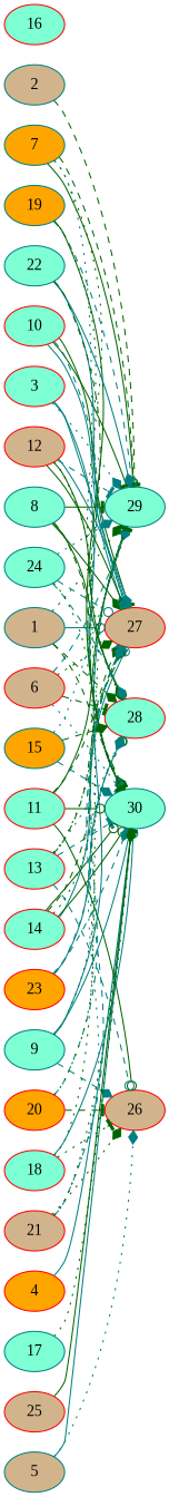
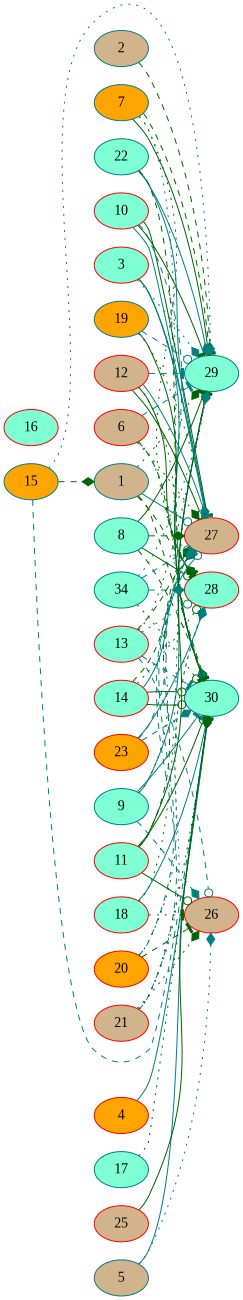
  digraph {
    fontname="Liberation Serif"
    rankdir=LR
    node [alpha=0.02 color=red fillcolor=aquamarine fontname="Liberation Serif" style=filled]
    edge [arrowhead=diamond color=darkgreen fontname="Liberation Serif" style=solid]
    1 [alpha=0.19 color=teal expect_size=15336448 fillcolor=tan]
    27 [alpha=0.03 expect_size=18288640 fillcolor=tan]
    28 [alpha=0.13 expect_size=44178432]
    29 [alpha=0.11 color=teal expect_size=33842176]
    30 [alpha=0.08 color=teal expect_size=27107328]
    2 [alpha=0.19 color=teal expect_size=51087360 fillcolor=tan]
    3 [alpha=0.06 expect_size=38837248]
    4 [alpha=0.01 expect_size=5834752 fillcolor=orange]
    5 [alpha=0.06 color=teal expect_size=15827968 fillcolor=tan]
    26 [alpha=0.08 expect_size=15191040 fillcolor=tan]
    6 [alpha=0.13 expect_size=11418624 fillcolor=tan]
    7 [color=teal expect_size=28732416 fillcolor=orange]
    8 [alpha=0.09 color=teal expect_size=40366080]
    9 [color=teal expect_size=25374720]
    10 [alpha=0.17 expect_size=48411648]
    11 [alpha=0.06 expect_size=12371968]
    12 [alpha=0.03 expect_size=10819584 fillcolor=tan]
    13 [alpha=0.19 expect_size=7747584]
    14 [expect_size=22500352]
    15 [alpha=0.17 color=teal expect_size=25541632 fillcolor=orange]
    16 [alpha=0.01 expect_size=38929408]
    17 [alpha=0.11 color=teal expect_size=22318080]
    18 [alpha=0.16 expect_size=27501568]
    19 [alpha=0.17 color=teal expect_size=48595968 fillcolor=orange]
    20 [alpha=0.17 expect_size=6148096 fillcolor=orange]
    21 [alpha=0.01 expect_size=45515776 fillcolor=tan]
    22 [alpha=0.04 color=teal expect_size=12664832]
    23 [expect_size=20428800 fillcolor=orange]
-   24 [alpha=0.00 color=teal expect_size=17243136]
+   24 [alpha=0.00 color=teal expect_size=17243136 label=34]
    25 [alpha=0.03 expect_size=22817792 fillcolor=tan]
    1 -> 27 [arrowhead=odot color=teal]
    1 -> 28 [style=dashed]
    1 -> 29 [style=dotted]
    1 -> 30 [style=dashed]
    2 -> 29 [arrowhead=tee style=dashed]
    3 -> 27 [arrowhead=tee color=teal]
    3 -> 29 [color=teal style=dotted]
    3 -> 30 [color=teal]
    4 -> 30 [arrowhead=tee color=teal]
    5 -> 30 [color=teal]
    5 -> 26 [color=teal style=dotted]
    6 -> 27 [style=dotted]
    6 -> 28 [arrowhead=tee style=dashed]
    6 -> 29 [arrowhead=tee color=teal style=dashed]
    6 -> 30 [arrowhead=tee color=teal style=dotted]
    7 -> 28 [style=dotted]
    7 -> 29 [arrowhead=odot]
    7 -> 29 [arrowhead=tee style=dashed]
    7 -> 30 [arrowhead=tee color=teal style=dotted]
-   8 -> 27
+   8 -> 27 [style=dashed]
    8 -> 28 [arrowhead=odot]
    8 -> 29 [arrowhead=tee]
    8 -> 30 [style=dashed]
    9 -> 27 [style=dotted]
    9 -> 29 [arrowhead=odot color=teal]
    9 -> 30 [arrowhead=tee color=teal]
    9 -> 26 [color=teal style=dashed]
    10 -> 27 [color=teal]
    10 -> 27 [arrowhead=tee]
    10 -> 29 [arrowhead=tee]
    10 -> 30 [color=teal style=dashed]
    11 -> 27 [style=dashed]
    11 -> 29
    11 -> 30 [arrowhead=odot]
    11 -> 26 [arrowhead=odot]
    12 -> 27 [arrowhead=odot]
    12 -> 27 [color=teal]
    12 -> 28
    12 -> 29 [arrowhead=tee color=teal style=dashed]
    12 -> 30 [arrowhead=tee style=dotted]
    13 -> 27 [style=dashed]
    13 -> 28 [arrowhead=odot color=teal style=dotted]
    13 -> 29 [arrowhead=tee style=dotted]
    13 -> 30 [arrowhead=tee color=teal style=dashed]
    13 -> 26 [arrowhead=odot color=teal style=dashed]
    14 -> 27 [arrowhead=odot color=teal]
    14 -> 27 [style=dashed]
    14 -> 28 [arrowhead=odot style=dotted]
    14 -> 30 [arrowhead=odot]
    14 -> 30 [arrowhead=odot]
-   15 -> 28 [style=dashed]
+   15 -> 1 [style=dashed]
    15 -> 29 [color=teal style=dotted]
    15 -> 30 [color=teal style=dashed]
    17 -> 30 [arrowhead=odot style=dotted]
    18 -> 29 [arrowhead=tee style=dotted]
    18 -> 30 [arrowhead=odot color=teal]
    18 -> 26 [arrowhead=tee style=dotted]
    19 -> 27 [arrowhead=tee style=dotted]
    19 -> 29 [arrowhead=odot color=teal style=dashed]
    19 -> 30 [arrowhead=tee]
    20 -> 27 [arrowhead=tee color=teal style=dashed]
    20 -> 28 [style=dotted]
    20 -> 26 [arrowhead=tee style=dashed]
    21 -> 27 [color=teal style=dashed]
    21 -> 28 [color=teal style=dotted]
    21 -> 30 [arrowhead=tee style=dotted]
    21 -> 26 [style=dotted]
    22 -> 27 [arrowhead=tee color=teal]
    22 -> 29 [color=teal]
    22 -> 30 [arrowhead=tee style=dashed]
    23 -> 27 [arrowhead=tee color=teal style=dashed]
    23 -> 28 [color=teal]
    23 -> 30 [color=teal style=dashed]
    24 -> 27 [arrowhead=odot color=teal style=dashed]
    24 -> 28 [color=teal style=dashed]
    24 -> 29 [color=teal style=dotted]
    24 -> 30 [arrowhead=odot style=dotted]
    25 -> 30
  }
